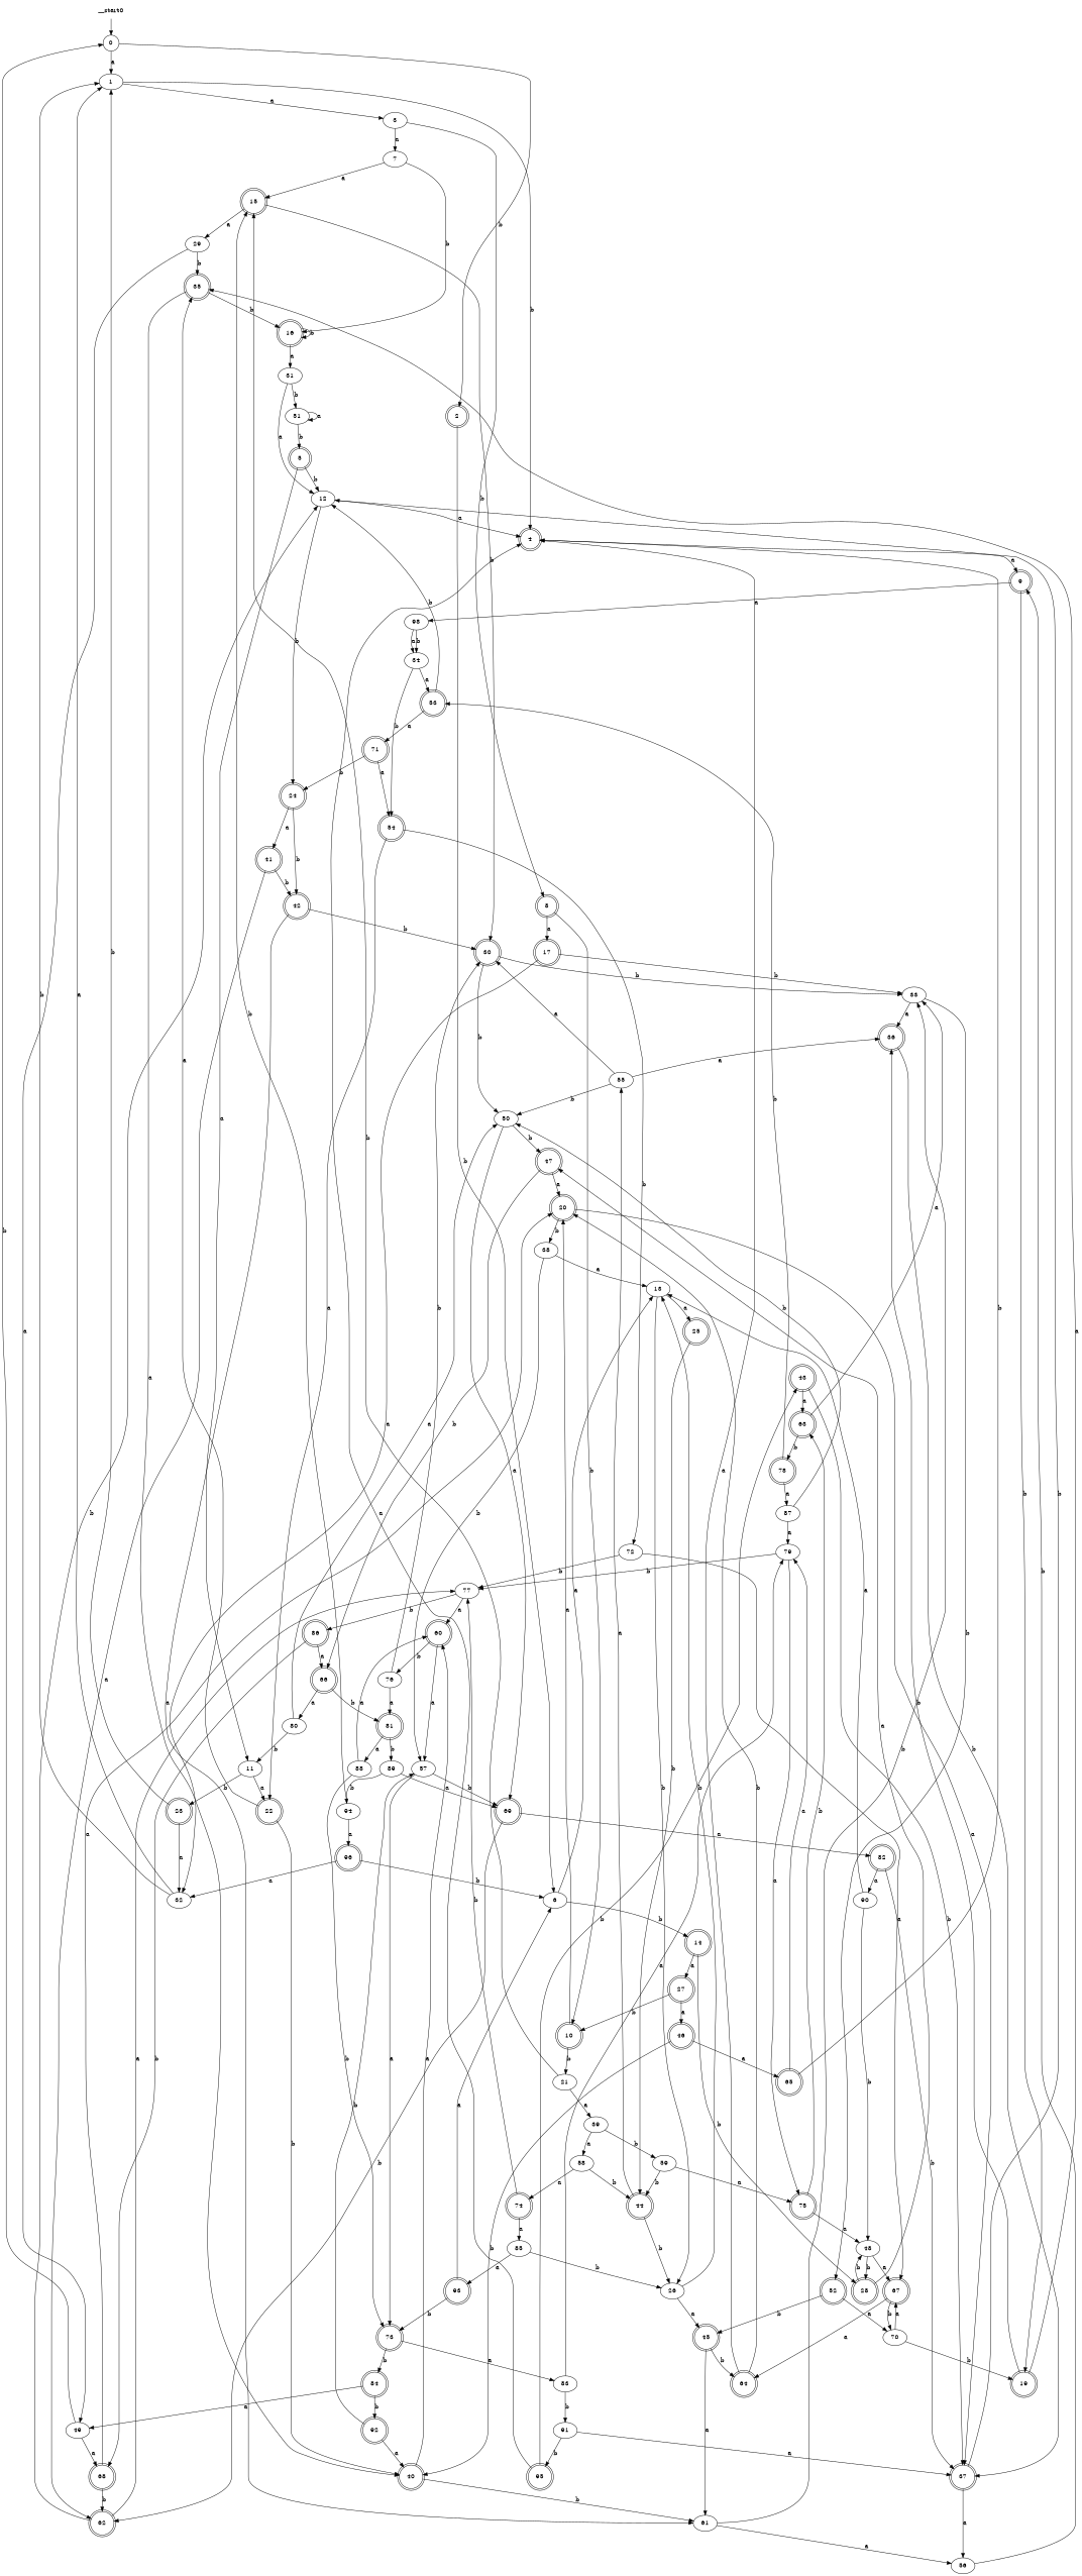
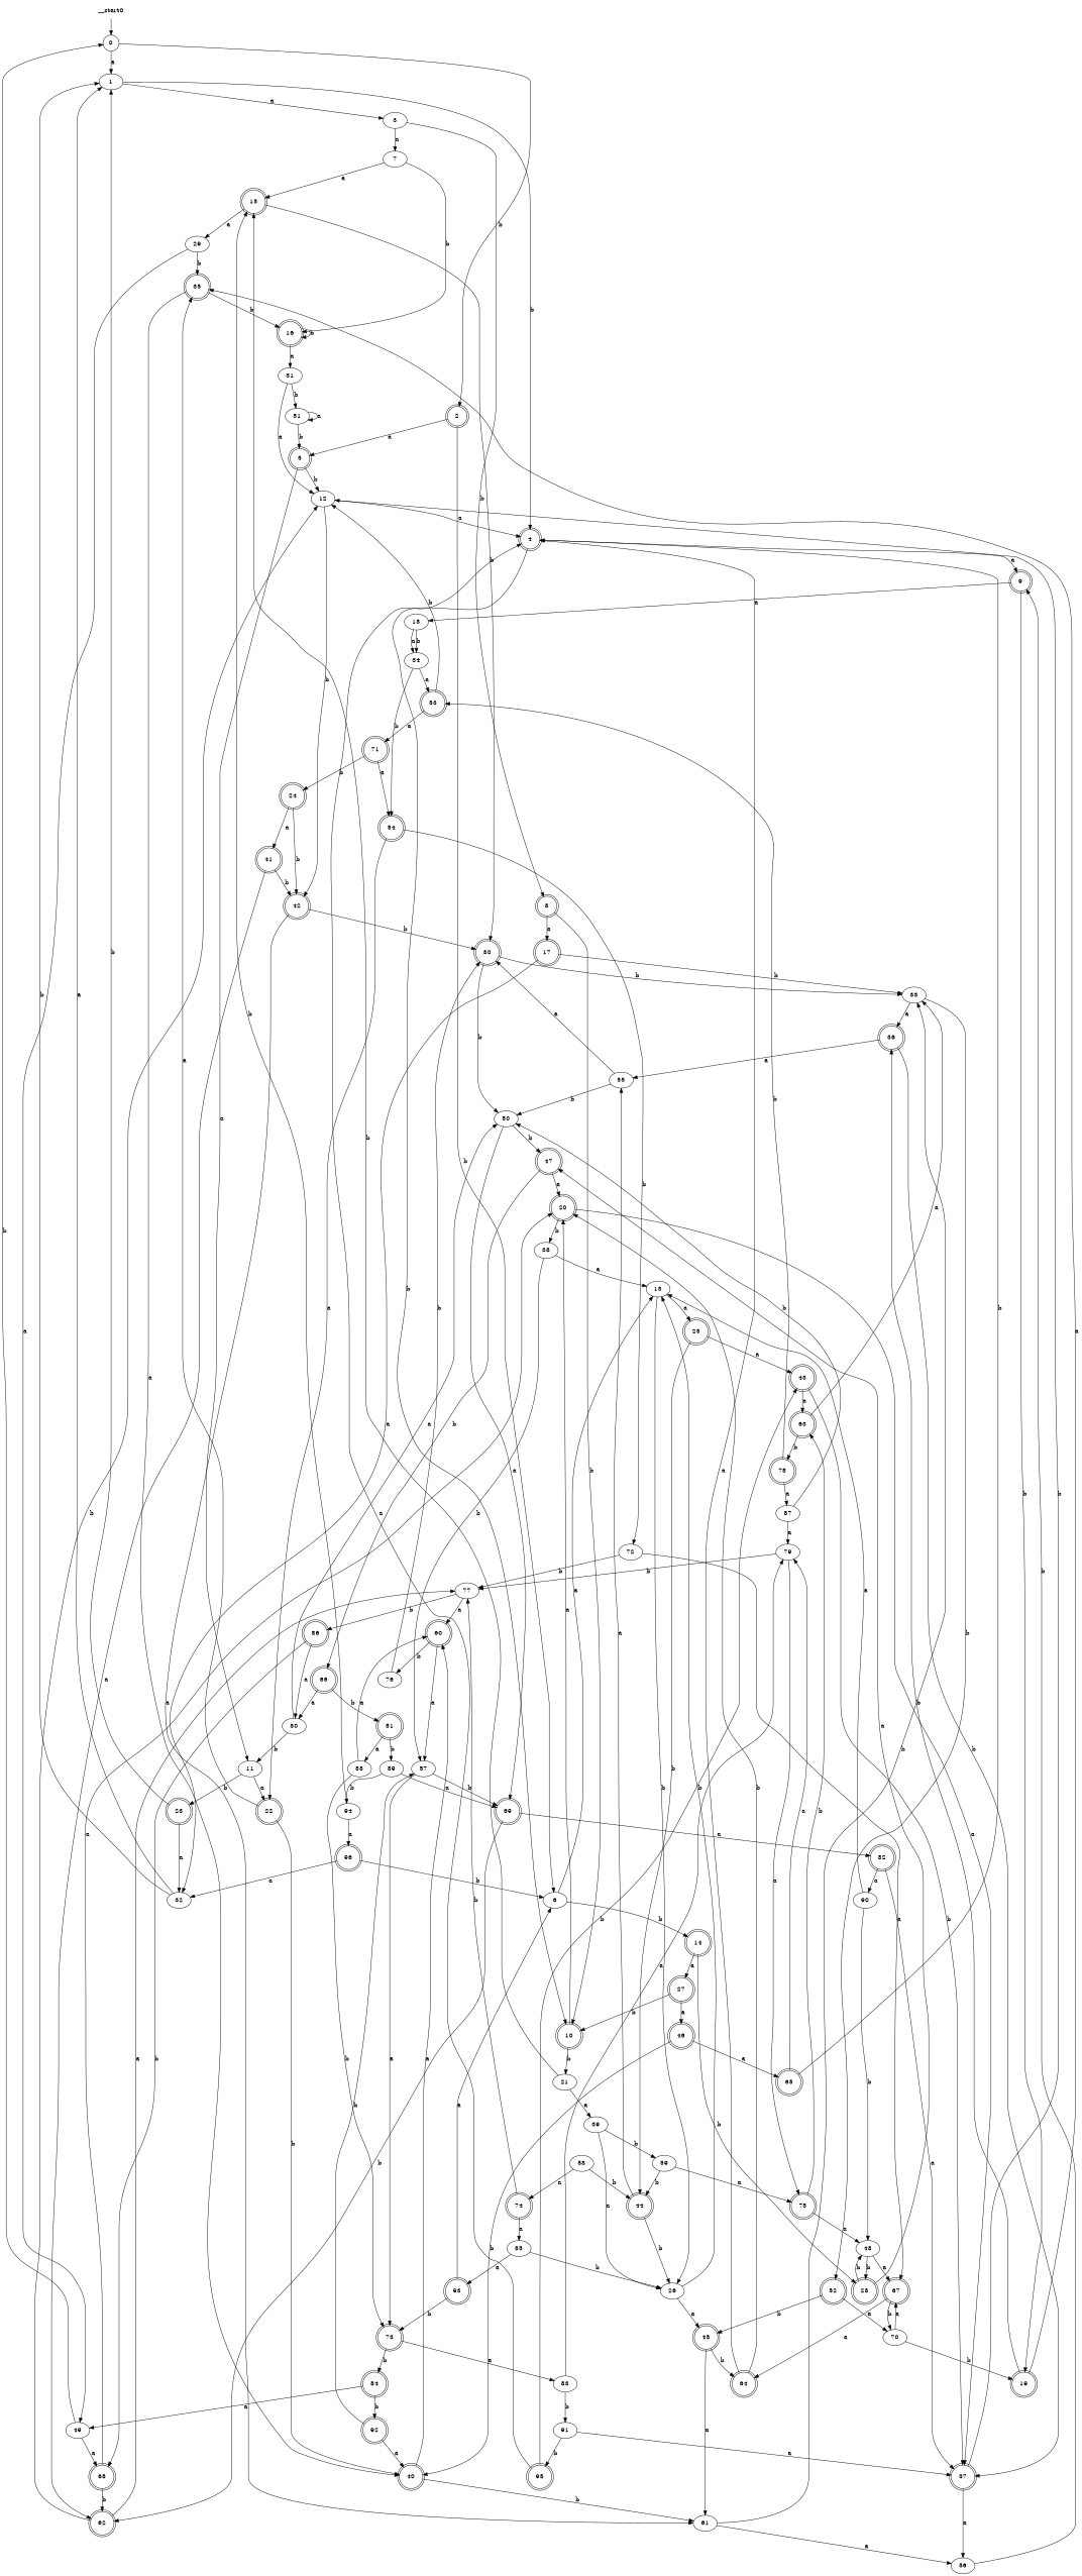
  digraph {
    node [shape=doublecircle]
    __start0 [shape=none]
    0 [shape=circle]
    1 [shape=""]
    2
    3 [shape=""]
    4
    5
    6 [shape=""]
    7 [shape=""]
    8
    9
    10
    11 [shape=""]
    12 [shape=""]
    13 [shape=""]
    14
    15
    16
    17
-   18 [label=98 shape=""]
+   18 [shape=""]
    19
    20
    21 [shape=""]
    22
    23
    24
    25
    26 [shape=""]
    27
    28
    29 [shape=""]
    30
    31 [shape=""]
    32 [shape=""]
    33 [shape=""]
    34 [shape=""]
    35
    36
    37
    38 [shape=""]
    39 [shape=""]
    40
    41
    42
    43
    44
    45
    46
    47
    48 [shape=""]
    49 [shape=""]
    50 [shape=""]
    51 [shape=""]
    52
    53
    54
    55 [shape=""]
    56 [shape=""]
    57 [shape=""]
    58 [shape=""]
    59 [shape=""]
    60
    61 [shape=""]
    62
    63
    64
    65
    66
    67
    68
    69
    70 [shape=""]
    71
    72 [shape=""]
    73
    74
    75
    76 [shape=""]
    77 [shape=""]
    78
    79 [shape=""]
    80 [shape=""]
    81
    82
    83 [shape=""]
    84
    85 [shape=""]
    86
    87 [shape=""]
    88 [shape=""]
    89 [shape=""]
    90 [shape=""]
    91 [shape=""]
    92
    93
    94 [shape=""]
    95
    96
    __start0 -> 0
    0 -> 1 [label=a]
    0 -> 2 [label=b]
    1 -> 3 [label=a]
    1 -> 4 [label=b]
+   2 -> 5 [label=a]
    2 -> 6 [label=b]
    3 -> 7 [label=a]
    3 -> 8 [label=b]
    4 -> 9 [label=a]
+   4 -> 10 [label=b]
    5 -> 11 [label=a]
    5 -> 12 [label=b]
    6 -> 13 [label=a]
    6 -> 14 [label=b]
    7 -> 15 [label=a]
    7 -> 16 [label=b]
    8 -> 10 [label=b]
    8 -> 17 [label=a]
    9 -> 18 [label=a]
    9 -> 19 [label=b]
    10 -> 20 [label=a]
    10 -> 21 [label=b]
    11 -> 22 [label=a]
    11 -> 23 [label=b]
    12 -> 4 [label=a]
-   12 -> 24 [label=b]
+   12 -> 42 [label=b]
    13 -> 25 [label=a]
    13 -> 26 [label=b]
    14 -> 27 [label=a]
    14 -> 28 [label=b]
    15 -> 29 [label=a]
    15 -> 30 [label=b]
    16 -> 16 [label=b]
    16 -> 31 [label=a]
    17 -> 32 [label=a]
    17 -> 33 [label=b]
    18 -> 34 [label=a]
    18 -> 34 [label=b]
    19 -> 35 [label=a]
    19 -> 36 [label=b]
    20 -> 37 [label=a]
    20 -> 38 [label=b]
    21 -> 15 [label=b]
    21 -> 39 [label=a]
    22 -> 35 [label=a]
    22 -> 40 [label=b]
    23 -> 1 [label=b]
    23 -> 32 [label=a]
    24 -> 41 [label=a]
    24 -> 42 [label=b]
+   25 -> 43 [label=a]
    25 -> 44 [label=b]
    26 -> 13 [label=b]
    26 -> 45 [label=a]
    27 -> 10 [label=b]
    27 -> 46 [label=a]
    28 -> 47 [label=a]
    28 -> 48 [label=b]
    29 -> 35 [label=b]
    29 -> 49 [label=a]
    30 -> 33 [label=b]
    30 -> 50 [label=b]
    31 -> 12 [label=a]
    31 -> 51 [label=b]
    32 -> 1 [label=a]
    32 -> 1 [label=b]
    33 -> 36 [label=a]
    33 -> 52 [label=b]
    34 -> 53 [label=a]
    34 -> 54 [label=b]
    35 -> 16 [label=b]
    35 -> 40 [label=a]
    36 -> 37 [label=b]
-   55 -> 36 [label=a]
+   36 -> 55 [label=a]
    37 -> 12 [label=b]
    37 -> 56 [label=a]
    38 -> 13 [label=a]
    38 -> 57 [label=b]
-   39 -> 58 [label=a]
+   39 -> 26 [label=a]
    39 -> 59 [label=b]
    40 -> 60 [label=a]
    40 -> 61 [label=b]
    41 -> 42 [label=b]
    41 -> 62 [label=a]
    42 -> 30 [label=b]
    42 -> 61 [label=a]
    43 -> 37 [label=b]
    43 -> 63 [label=a]
    44 -> 26 [label=b]
    44 -> 55 [label=a]
    45 -> 61 [label=a]
    45 -> 64 [label=b]
    46 -> 40 [label=b]
    46 -> 65 [label=a]
    47 -> 20 [label=a]
    47 -> 66 [label=b]
    48 -> 28 [label=b]
    48 -> 67 [label=a]
    49 -> 0 [label=b]
    49 -> 68 [label=a]
    50 -> 47 [label=b]
    50 -> 69 [label=a]
    51 -> 5 [label=b]
    51 -> 51 [label=a]
    52 -> 45 [label=b]
    52 -> 70 [label=a]
    53 -> 12 [label=b]
    53 -> 71 [label=a]
    54 -> 22 [label=a]
    54 -> 72 [label=b]
    55 -> 30 [label=a]
    55 -> 50 [label=b]
    56 -> 9 [label=b]
    57 -> 69 [label=b]
    57 -> 73 [label=a]
    58 -> 44 [label=b]
    58 -> 74 [label=a]
    59 -> 44 [label=b]
    59 -> 75 [label=a]
    60 -> 57 [label=a]
    60 -> 76 [label=b]
    61 -> 33 [label=b]
    61 -> 56 [label=a]
    62 -> 12 [label=b]
    62 -> 77 [label=a]
    63 -> 33 [label=a]
    63 -> 78 [label=b]
    64 -> 4 [label=a]
    64 -> 20 [label=b]
    65 -> 4 [label=b]
    65 -> 79 [label=a]
    66 -> 80 [label=a]
    66 -> 81 [label=b]
    67 -> 64 [label=a]
    67 -> 70 [label=b]
    68 -> 20 [label=a]
    68 -> 62 [label=b]
    69 -> 62 [label=b]
    69 -> 82 [label=a]
    70 -> 19 [label=b]
    70 -> 67 [label=a]
    71 -> 24 [label=b]
    71 -> 54 [label=a]
    72 -> 67 [label=a]
    72 -> 77 [label=b]
    73 -> 83 [label=a]
    73 -> 84 [label=b]
    74 -> 77 [label=b]
    74 -> 85 [label=a]
    75 -> 48 [label=a]
    75 -> 63 [label=b]
    76 -> 30 [label=b]
-   76 -> 81 [label=a]
    77 -> 60 [label=a]
    77 -> 86 [label=b]
    78 -> 53 [label=b]
    78 -> 87 [label=a]
    79 -> 75 [label=a]
    79 -> 77 [label=b]
    80 -> 11 [label=b]
    80 -> 50 [label=a]
    81 -> 88 [label=a]
    81 -> 89 [label=b]
-   82 -> 37 [label=b]
+   82 -> 37 [label=a]
    82 -> 90 [label=a]
    83 -> 79 [label=a]
    83 -> 91 [label=b]
    84 -> 49 [label=a]
    84 -> 92 [label=b]
    85 -> 26 [label=b]
    85 -> 93 [label=a]
-   86 -> 66 [label=a]
+   86 -> 80 [label=a]
    86 -> 68 [label=b]
    87 -> 50 [label=b]
    87 -> 79 [label=a]
    88 -> 60 [label=a]
    88 -> 73 [label=b]
    89 -> 69 [label=a]
    89 -> 94 [label=b]
    90 -> 13 [label=a]
    90 -> 48 [label=b]
    91 -> 37 [label=a]
    91 -> 95 [label=b]
    92 -> 40 [label=a]
    92 -> 57 [label=b]
    93 -> 6 [label=a]
    93 -> 73 [label=b]
    94 -> 15 [label=b]
    94 -> 96 [label=a]
    95 -> 4 [label=a]
    95 -> 43 [label=b]
    96 -> 6 [label=b]
    96 -> 32 [label=a]
  }
